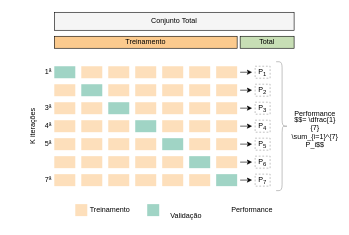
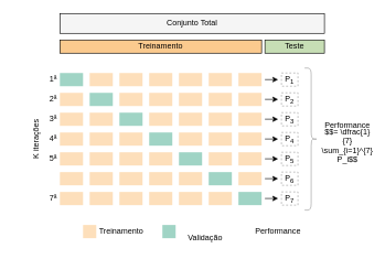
  <mxCell id="0" />
  <mxCell id="1" parent="0" />
  <mxCell id="2" value="Conjunto Total" style="rounded=0;whiteSpace=wrap;html=1;fillColor=#f5f5f5;" parent="1" vertex="1"><mxGeometry x="90" y="20" width="400" height="30" as="geometry" /></mxCell>
  <mxCell id="3" value="Treinamento" style="rounded=0;whiteSpace=wrap;html=1;fillColor=#F8961E;fillOpacity=50;" parent="1" vertex="1"><mxGeometry x="90" y="60" width="305" height="20" as="geometry" /></mxCell>
- <mxCell id="4" value="Total" style="rounded=0;whiteSpace=wrap;html=1;fillColor=#90be6d;fillOpacity=50;" parent="1" vertex="1"><mxGeometry x="400" y="60" width="90" height="20" as="geometry" /></mxCell>
+ <mxCell id="4" value="Teste" style="rounded=0;whiteSpace=wrap;html=1;fillColor=#90be6d;fillOpacity=50;" parent="1" vertex="1"><mxGeometry x="400" y="60" width="90" height="20" as="geometry" /></mxCell>
  <mxCell id="5" value="" style="rounded=0;whiteSpace=wrap;html=1;fillColor=#43AA8B;fillOpacity=50;strokeColor=none;" parent="1" vertex="1"><mxGeometry x="90" y="110" width="35" height="20" as="geometry" /></mxCell>
  <mxCell id="6" value="" style="rounded=0;whiteSpace=wrap;html=1;fillColor=#F8961E;fillOpacity=30;strokeColor=none;" parent="1" vertex="1"><mxGeometry x="135" y="110" width="35" height="20" as="geometry" /></mxCell>
  <mxCell id="7" value="" style="rounded=0;whiteSpace=wrap;html=1;fillColor=#F8961E;fillOpacity=30;strokeColor=none;" parent="1" vertex="1"><mxGeometry x="180" y="110" width="35" height="20" as="geometry" /></mxCell>
  <mxCell id="8" value="" style="rounded=0;whiteSpace=wrap;html=1;fillColor=#F8961E;fillOpacity=30;strokeColor=none;" parent="1" vertex="1"><mxGeometry x="225" y="110" width="35" height="20" as="geometry" /></mxCell>
  <mxCell id="9" value="" style="rounded=0;whiteSpace=wrap;html=1;fillColor=#F8961E;fillOpacity=30;strokeColor=none;" parent="1" vertex="1"><mxGeometry x="270" y="110" width="35" height="20" as="geometry" /></mxCell>
  <mxCell id="10" value="" style="rounded=0;whiteSpace=wrap;html=1;fillColor=#F8961E;fillOpacity=30;strokeColor=none;" parent="1" vertex="1"><mxGeometry x="315" y="110" width="35" height="20" as="geometry" /></mxCell>
  <mxCell id="11" value="" style="rounded=0;whiteSpace=wrap;html=1;fillColor=#F8961E;fillOpacity=30;strokeColor=none;" parent="1" vertex="1"><mxGeometry x="360" y="110" width="35" height="20" as="geometry" /></mxCell>
  <mxCell id="12" value="" style="rounded=0;whiteSpace=wrap;html=1;fillColor=#F8961E;fillOpacity=30;strokeColor=none;" parent="1" vertex="1"><mxGeometry x="90" y="140" width="35" height="20" as="geometry" /></mxCell>
  <mxCell id="13" value="" style="rounded=0;whiteSpace=wrap;html=1;fillColor=#43AA8B;fillOpacity=50;strokeColor=none;" parent="1" vertex="1"><mxGeometry x="135" y="140" width="35" height="20" as="geometry" /></mxCell>
  <mxCell id="14" value="" style="rounded=0;whiteSpace=wrap;html=1;fillColor=#F8961E;fillOpacity=30;strokeColor=none;" parent="1" vertex="1"><mxGeometry x="180" y="140" width="35" height="20" as="geometry" /></mxCell>
  <mxCell id="15" value="" style="rounded=0;whiteSpace=wrap;html=1;fillColor=#F8961E;fillOpacity=30;strokeColor=none;" parent="1" vertex="1"><mxGeometry x="225" y="140" width="35" height="20" as="geometry" /></mxCell>
  <mxCell id="16" value="" style="rounded=0;whiteSpace=wrap;html=1;fillColor=#F8961E;fillOpacity=30;strokeColor=none;" parent="1" vertex="1"><mxGeometry x="270" y="140" width="35" height="20" as="geometry" /></mxCell>
  <mxCell id="17" value="" style="rounded=0;whiteSpace=wrap;html=1;fillColor=#F8961E;fillOpacity=30;strokeColor=none;" parent="1" vertex="1"><mxGeometry x="315" y="140" width="35" height="20" as="geometry" /></mxCell>
  <mxCell id="18" value="" style="rounded=0;whiteSpace=wrap;html=1;fillColor=#F8961E;fillOpacity=30;strokeColor=none;" parent="1" vertex="1"><mxGeometry x="360" y="140" width="35" height="20" as="geometry" /></mxCell>
  <mxCell id="19" value="" style="rounded=0;whiteSpace=wrap;html=1;fillColor=#F8961E;fillOpacity=30;strokeColor=none;" parent="1" vertex="1"><mxGeometry x="90" y="170" width="35" height="20" as="geometry" /></mxCell>
  <mxCell id="20" value="" style="rounded=0;whiteSpace=wrap;html=1;fillColor=#F8961E;fillOpacity=30;strokeColor=none;" parent="1" vertex="1"><mxGeometry x="135" y="170" width="35" height="20" as="geometry" /></mxCell>
  <mxCell id="21" value="" style="rounded=0;whiteSpace=wrap;html=1;fillColor=#43AA8B;fillOpacity=50;strokeColor=none;" parent="1" vertex="1"><mxGeometry x="180" y="170" width="35" height="20" as="geometry" /></mxCell>
  <mxCell id="22" value="" style="rounded=0;whiteSpace=wrap;html=1;fillColor=#F8961E;fillOpacity=30;strokeColor=none;" parent="1" vertex="1"><mxGeometry x="225" y="170" width="35" height="20" as="geometry" /></mxCell>
  <mxCell id="23" value="" style="rounded=0;whiteSpace=wrap;html=1;fillColor=#F8961E;fillOpacity=30;strokeColor=none;" parent="1" vertex="1"><mxGeometry x="270" y="170" width="35" height="20" as="geometry" /></mxCell>
  <mxCell id="24" value="" style="rounded=0;whiteSpace=wrap;html=1;fillColor=#F8961E;fillOpacity=30;strokeColor=none;" parent="1" vertex="1"><mxGeometry x="315" y="170" width="35" height="20" as="geometry" /></mxCell>
  <mxCell id="25" value="" style="rounded=0;whiteSpace=wrap;html=1;fillColor=#F8961E;fillOpacity=30;strokeColor=none;" parent="1" vertex="1"><mxGeometry x="360" y="170" width="35" height="20" as="geometry" /></mxCell>
  <mxCell id="26" value="" style="rounded=0;whiteSpace=wrap;html=1;fillColor=#F8961E;fillOpacity=30;strokeColor=none;" parent="1" vertex="1"><mxGeometry x="90" y="200" width="35" height="20" as="geometry" /></mxCell>
  <mxCell id="27" value="" style="rounded=0;whiteSpace=wrap;html=1;fillColor=#F8961E;fillOpacity=30;strokeColor=none;" parent="1" vertex="1"><mxGeometry x="135" y="200" width="35" height="20" as="geometry" /></mxCell>
  <mxCell id="28" value="" style="rounded=0;whiteSpace=wrap;html=1;fillColor=#F8961E;fillOpacity=30;strokeColor=none;" parent="1" vertex="1"><mxGeometry x="180" y="200" width="35" height="20" as="geometry" /></mxCell>
  <mxCell id="29" value="" style="rounded=0;whiteSpace=wrap;html=1;fillColor=#43AA8B;fillOpacity=50;strokeColor=none;" parent="1" vertex="1"><mxGeometry x="225" y="200" width="35" height="20" as="geometry" /></mxCell>
  <mxCell id="30" value="" style="rounded=0;whiteSpace=wrap;html=1;fillColor=#F8961E;fillOpacity=30;strokeColor=none;" parent="1" vertex="1"><mxGeometry x="270" y="200" width="35" height="20" as="geometry" /></mxCell>
  <mxCell id="31" value="" style="rounded=0;whiteSpace=wrap;html=1;fillColor=#F8961E;fillOpacity=30;strokeColor=none;" parent="1" vertex="1"><mxGeometry x="315" y="200" width="35" height="20" as="geometry" /></mxCell>
  <mxCell id="32" value="" style="rounded=0;whiteSpace=wrap;html=1;fillColor=#F8961E;fillOpacity=30;strokeColor=none;" parent="1" vertex="1"><mxGeometry x="360" y="200" width="35" height="20" as="geometry" /></mxCell>
  <mxCell id="33" value="" style="rounded=0;whiteSpace=wrap;html=1;fillColor=#F8961E;fillOpacity=30;strokeColor=none;" parent="1" vertex="1"><mxGeometry x="90" y="230" width="35" height="20" as="geometry" /></mxCell>
  <mxCell id="34" value="" style="rounded=0;whiteSpace=wrap;html=1;fillColor=#F8961E;fillOpacity=30;strokeColor=none;" parent="1" vertex="1"><mxGeometry x="135" y="230" width="35" height="20" as="geometry" /></mxCell>
  <mxCell id="35" value="" style="rounded=0;whiteSpace=wrap;html=1;fillColor=#F8961E;fillOpacity=30;strokeColor=none;" parent="1" vertex="1"><mxGeometry x="180" y="230" width="35" height="20" as="geometry" /></mxCell>
  <mxCell id="36" value="" style="rounded=0;whiteSpace=wrap;html=1;fillColor=#F8961E;fillOpacity=30;strokeColor=none;" parent="1" vertex="1"><mxGeometry x="225" y="230" width="35" height="20" as="geometry" /></mxCell>
  <mxCell id="37" value="" style="rounded=0;whiteSpace=wrap;html=1;fillColor=#43AA8B;fillOpacity=50;strokeColor=none;" parent="1" vertex="1"><mxGeometry x="270" y="230" width="35" height="20" as="geometry" /></mxCell>
  <mxCell id="38" value="" style="rounded=0;whiteSpace=wrap;html=1;fillColor=#F8961E;fillOpacity=30;strokeColor=none;" parent="1" vertex="1"><mxGeometry x="315" y="230" width="35" height="20" as="geometry" /></mxCell>
  <mxCell id="39" value="" style="rounded=0;whiteSpace=wrap;html=1;fillColor=#F8961E;fillOpacity=30;strokeColor=none;" parent="1" vertex="1"><mxGeometry x="360" y="230" width="35" height="20" as="geometry" /></mxCell>
  <mxCell id="40" value="" style="rounded=0;whiteSpace=wrap;html=1;fillColor=#F8961E;fillOpacity=30;strokeColor=none;" parent="1" vertex="1"><mxGeometry x="90" y="260" width="35" height="20" as="geometry" /></mxCell>
  <mxCell id="41" value="" style="rounded=0;whiteSpace=wrap;html=1;fillColor=#F8961E;fillOpacity=30;strokeColor=none;" parent="1" vertex="1"><mxGeometry x="135" y="260" width="35" height="20" as="geometry" /></mxCell>
  <mxCell id="42" value="" style="rounded=0;whiteSpace=wrap;html=1;fillColor=#F8961E;fillOpacity=30;strokeColor=none;" parent="1" vertex="1"><mxGeometry x="180" y="260" width="35" height="20" as="geometry" /></mxCell>
  <mxCell id="43" value="" style="rounded=0;whiteSpace=wrap;html=1;fillColor=#F8961E;fillOpacity=30;strokeColor=none;" parent="1" vertex="1"><mxGeometry x="225" y="260" width="35" height="20" as="geometry" /></mxCell>
  <mxCell id="44" value="" style="rounded=0;whiteSpace=wrap;html=1;fillColor=#F8961E;fillOpacity=30;strokeColor=none;" parent="1" vertex="1"><mxGeometry x="270" y="260" width="35" height="20" as="geometry" /></mxCell>
  <mxCell id="45" value="" style="rounded=0;whiteSpace=wrap;html=1;fillColor=#43AA8B;fillOpacity=50;strokeColor=none;" parent="1" vertex="1"><mxGeometry x="315" y="260" width="35" height="20" as="geometry" /></mxCell>
  <mxCell id="46" value="" style="rounded=0;whiteSpace=wrap;html=1;fillColor=#F8961E;fillOpacity=30;strokeColor=none;" parent="1" vertex="1"><mxGeometry x="360" y="260" width="35" height="20" as="geometry" /></mxCell>
  <mxCell id="47" value="" style="rounded=0;whiteSpace=wrap;html=1;fillColor=#F8961E;fillOpacity=30;strokeColor=none;" parent="1" vertex="1"><mxGeometry x="90" y="290" width="35" height="20" as="geometry" /></mxCell>
  <mxCell id="48" value="" style="rounded=0;whiteSpace=wrap;html=1;fillColor=#F8961E;fillOpacity=30;strokeColor=none;" parent="1" vertex="1"><mxGeometry x="135" y="290" width="35" height="20" as="geometry" /></mxCell>
  <mxCell id="49" value="" style="rounded=0;whiteSpace=wrap;html=1;fillColor=#F8961E;fillOpacity=30;strokeColor=none;" parent="1" vertex="1"><mxGeometry x="180" y="290" width="35" height="20" as="geometry" /></mxCell>
  <mxCell id="50" value="" style="rounded=0;whiteSpace=wrap;html=1;fillColor=#F8961E;fillOpacity=30;strokeColor=none;" parent="1" vertex="1"><mxGeometry x="225" y="290" width="35" height="20" as="geometry" /></mxCell>
  <mxCell id="51" value="" style="rounded=0;whiteSpace=wrap;html=1;fillColor=#F8961E;fillOpacity=30;strokeColor=none;" parent="1" vertex="1"><mxGeometry x="270" y="290" width="35" height="20" as="geometry" /></mxCell>
  <mxCell id="52" value="" style="rounded=0;whiteSpace=wrap;html=1;fillColor=#F8961E;fillOpacity=30;strokeColor=none;" parent="1" vertex="1"><mxGeometry x="315" y="290" width="35" height="20" as="geometry" /></mxCell>
  <mxCell id="53" value="" style="rounded=0;whiteSpace=wrap;html=1;fillColor=#43AA8B;fillOpacity=50;strokeColor=none;" parent="1" vertex="1"><mxGeometry x="360" y="290" width="35" height="20" as="geometry" /></mxCell>
  <mxCell id="54" value="" style="rounded=0;whiteSpace=wrap;html=1;fillColor=#43AA8B;fillOpacity=50;strokeColor=none;" parent="1" vertex="1"><mxGeometry x="245" y="340" width="20" height="20" as="geometry" /></mxCell>
  <mxCell id="55" value="" style="rounded=0;whiteSpace=wrap;html=1;fillColor=#F8961E;fillOpacity=30;strokeColor=none;" parent="1" vertex="1"><mxGeometry x="125" y="340" width="20" height="20" as="geometry" /></mxCell>
  <mxCell id="56" value="Treinamento" style="text;html=1;strokeColor=none;fillColor=none;align=center;verticalAlign=middle;whiteSpace=wrap;rounded=0;" parent="1" vertex="1"><mxGeometry x="153" y="340" width="60" height="20" as="geometry" /></mxCell>
  <mxCell id="57" value="Validação" style="text;html=1;strokeColor=none;fillColor=none;align=center;verticalAlign=middle;whiteSpace=wrap;rounded=0;" parent="1" vertex="1"><mxGeometry x="285" y="350" width="50" height="20" as="geometry" /></mxCell>
  <mxCell id="58" value="1ª" style="text;html=1;strokeColor=none;fillColor=none;align=center;verticalAlign=middle;whiteSpace=wrap;rounded=0;" parent="1" vertex="1"><mxGeometry x="70" y="110" width="20" height="20" as="geometry" /></mxCell>
+ <mxCell id="59" value="2ª" style="text;html=1;strokeColor=none;fillColor=none;align=center;verticalAlign=middle;whiteSpace=wrap;rounded=0;" parent="1" vertex="1"><mxGeometry x="70" y="140" width="20" height="20" as="geometry" /></mxCell>
  <mxCell id="60" value="3ª" style="text;html=1;strokeColor=none;fillColor=none;align=center;verticalAlign=middle;whiteSpace=wrap;rounded=0;" parent="1" vertex="1"><mxGeometry x="70" y="170" width="20" height="20" as="geometry" /></mxCell>
  <mxCell id="61" value="4ª" style="text;html=1;strokeColor=none;fillColor=none;align=center;verticalAlign=middle;whiteSpace=wrap;rounded=0;" parent="1" vertex="1"><mxGeometry x="70" y="200" width="20" height="20" as="geometry" /></mxCell>
  <mxCell id="62" value="5ª" style="text;html=1;strokeColor=none;fillColor=none;align=center;verticalAlign=middle;whiteSpace=wrap;rounded=0;" parent="1" vertex="1"><mxGeometry x="70" y="230" width="20" height="20" as="geometry" /></mxCell>
  <mxCell id="63" value="7ª" style="text;html=1;strokeColor=none;fillColor=none;align=center;verticalAlign=middle;whiteSpace=wrap;rounded=0;" parent="1" vertex="1"><mxGeometry x="70" y="290" width="20" height="20" as="geometry" /></mxCell>
  <mxCell id="64" value="K iterações" style="text;html=1;strokeColor=none;fillColor=none;align=center;verticalAlign=middle;whiteSpace=wrap;rounded=0;rotation=-90;" parent="1" vertex="1"><mxGeometry x="20" y="195" width="70" height="30" as="geometry" /></mxCell>
  <mxCell id="65" value="" style="endArrow=classic;html=1;rounded=0;" parent="1" edge="1"><mxGeometry width="50" height="50" relative="1" as="geometry"><mxPoint x="400" y="120" as="sourcePoint" /><mxPoint x="420" y="120" as="targetPoint" /></mxGeometry></mxCell>
  <mxCell id="66" value="" style="endArrow=classic;html=1;rounded=0;" parent="1" edge="1"><mxGeometry width="50" height="50" relative="1" as="geometry"><mxPoint x="400" y="149.93" as="sourcePoint" /><mxPoint x="420" y="149.93" as="targetPoint" /></mxGeometry></mxCell>
  <mxCell id="67" value="" style="endArrow=classic;html=1;rounded=0;" parent="1" edge="1"><mxGeometry width="50" height="50" relative="1" as="geometry"><mxPoint x="400" y="179.93" as="sourcePoint" /><mxPoint x="420" y="179.93" as="targetPoint" /></mxGeometry></mxCell>
  <mxCell id="68" value="" style="endArrow=classic;html=1;rounded=0;" parent="1" edge="1"><mxGeometry width="50" height="50" relative="1" as="geometry"><mxPoint x="400" y="209.93" as="sourcePoint" /><mxPoint x="420" y="209.93" as="targetPoint" /></mxGeometry></mxCell>
  <mxCell id="69" value="" style="endArrow=classic;html=1;rounded=0;" parent="1" edge="1"><mxGeometry width="50" height="50" relative="1" as="geometry"><mxPoint x="400" y="239.93" as="sourcePoint" /><mxPoint x="420" y="239.93" as="targetPoint" /></mxGeometry></mxCell>
  <mxCell id="70" value="" style="endArrow=classic;html=1;rounded=0;" parent="1" edge="1"><mxGeometry width="50" height="50" relative="1" as="geometry"><mxPoint x="400" y="269.93" as="sourcePoint" /><mxPoint x="420" y="269.93" as="targetPoint" /></mxGeometry></mxCell>
  <mxCell id="71" value="" style="endArrow=classic;html=1;rounded=0;" parent="1" edge="1"><mxGeometry width="50" height="50" relative="1" as="geometry"><mxPoint x="400" y="299.93" as="sourcePoint" /><mxPoint x="420" y="299.93" as="targetPoint" /></mxGeometry></mxCell>
  <mxCell id="72" value="P&lt;sub&gt;1&lt;/sub&gt;" style="text;html=1;strokeColor=#999999;fillColor=none;align=center;verticalAlign=middle;whiteSpace=wrap;rounded=0;dashed=1;" parent="1" vertex="1"><mxGeometry x="425" y="110" width="25" height="20" as="geometry" /></mxCell>
  <mxCell id="73" value="P&lt;sub&gt;2&lt;/sub&gt;" style="text;html=1;strokeColor=#999999;fillColor=none;align=center;verticalAlign=middle;whiteSpace=wrap;rounded=0;dashed=1;" parent="1" vertex="1"><mxGeometry x="425" y="140" width="25" height="20" as="geometry" /></mxCell>
  <mxCell id="74" value="P&lt;sub&gt;3&lt;/sub&gt;" style="text;html=1;strokeColor=#999999;fillColor=none;align=center;verticalAlign=middle;whiteSpace=wrap;rounded=0;dashed=1;" parent="1" vertex="1"><mxGeometry x="425" y="170" width="25" height="20" as="geometry" /></mxCell>
  <mxCell id="75" value="P&lt;sub&gt;4&lt;/sub&gt;" style="text;html=1;strokeColor=#999999;fillColor=none;align=center;verticalAlign=middle;whiteSpace=wrap;rounded=0;dashed=1;" parent="1" vertex="1"><mxGeometry x="425" y="200" width="25" height="20" as="geometry" /></mxCell>
  <mxCell id="76" value="P&lt;sub&gt;5&lt;/sub&gt;" style="text;html=1;strokeColor=#999999;fillColor=none;align=center;verticalAlign=middle;whiteSpace=wrap;rounded=0;dashed=1;" parent="1" vertex="1"><mxGeometry x="425" y="230" width="25" height="20" as="geometry" /></mxCell>
  <mxCell id="77" value="P&lt;sub&gt;6&lt;/sub&gt;" style="text;html=1;strokeColor=#999999;fillColor=none;align=center;verticalAlign=middle;whiteSpace=wrap;rounded=0;dashed=1;" parent="1" vertex="1"><mxGeometry x="425" y="260" width="25" height="20" as="geometry" /></mxCell>
  <mxCell id="78" value="P&lt;sub&gt;7&lt;/sub&gt;" style="text;html=1;strokeColor=#999999;fillColor=none;align=center;verticalAlign=middle;whiteSpace=wrap;rounded=0;dashed=1;" parent="1" vertex="1"><mxGeometry x="425" y="290" width="25" height="20" as="geometry" /></mxCell>
  <mxCell id="79" value="" style="shape=curlyBracket;whiteSpace=wrap;html=1;rounded=1;flipH=1;labelPosition=right;verticalLabelPosition=middle;align=left;verticalAlign=middle;strokeColor=#999999;" parent="1" vertex="1"><mxGeometry x="460" y="102.5" width="20" height="215" as="geometry" /></mxCell>
  <mxCell id="80" value="Performance" style="text;html=1;strokeColor=none;fillColor=none;align=center;verticalAlign=middle;whiteSpace=wrap;rounded=0;" parent="1" vertex="1"><mxGeometry x="385" y="340" width="70" height="20" as="geometry" /></mxCell>
  <mxCell id="81" value="Performance" style="text;html=1;strokeColor=none;fillColor=none;align=center;verticalAlign=middle;whiteSpace=wrap;rounded=0;" parent="1" vertex="1"><mxGeometry x="490" y="180" width="70" height="20" as="geometry" /></mxCell>
  <mxCell id="82" value="$$= \dfrac{1}{7} \sum_{i=1}^{7} P_i$$" style="text;html=1;strokeColor=none;fillColor=none;align=center;verticalAlign=middle;whiteSpace=wrap;rounded=0;" parent="1" vertex="1"><mxGeometry x="490" y="210" width="70" height="20" as="geometry" /></mxCell>
